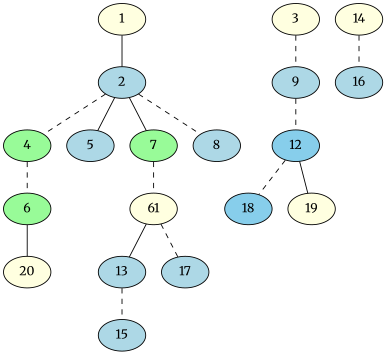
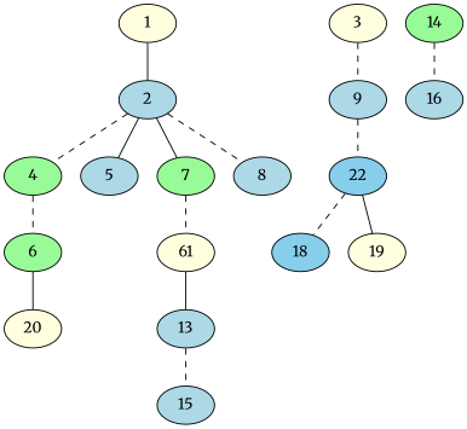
  graph {
    fontname=Merriweather
    node [fillcolor=lightblue fontname=Merriweather style=filled]
    edge [fontname=Merriweather style=dashed]
    1 [fillcolor=lightyellow]
    2
    4 [fillcolor=palegreen]
    5
    7 [fillcolor=palegreen]
    8
    3 [fillcolor=lightyellow]
    9
    6 [fillcolor=palegreen]
    n10 [fillcolor=lightyellow label=61]
-   12 [fillcolor=skyblue]
+   12 [fillcolor=skyblue label=22]
    20 [fillcolor=lightyellow]
    13
-   17
    18 [fillcolor=skyblue]
    19 [fillcolor=lightyellow]
-   14 [fillcolor=lightyellow]
+   14 [fillcolor=palegreen]
    16
    15
    1 -- 2 [style=solid]
    2 -- 4
    2 -- 5 [style=solid]
    2 -- 7 [style=solid]
    2 -- 8
    4 -- 6
    7 -- n10
    3 -- 9
    9 -- 12
    6 -- 20 [style=solid]
    n10 -- 13 [style=solid]
-   n10 -- 17
    12 -- 18
    12 -- 19 [style=solid]
    13 -- 15
    14 -- 16
  }
